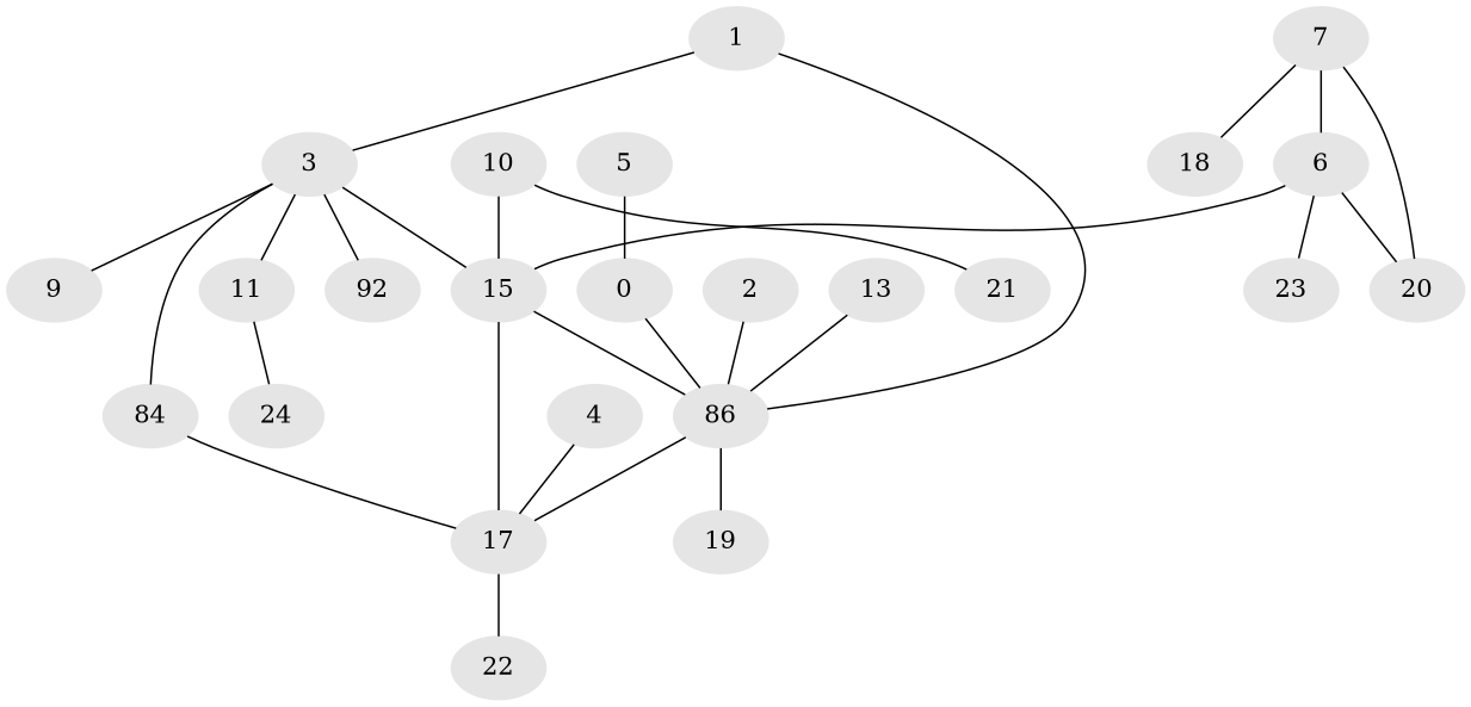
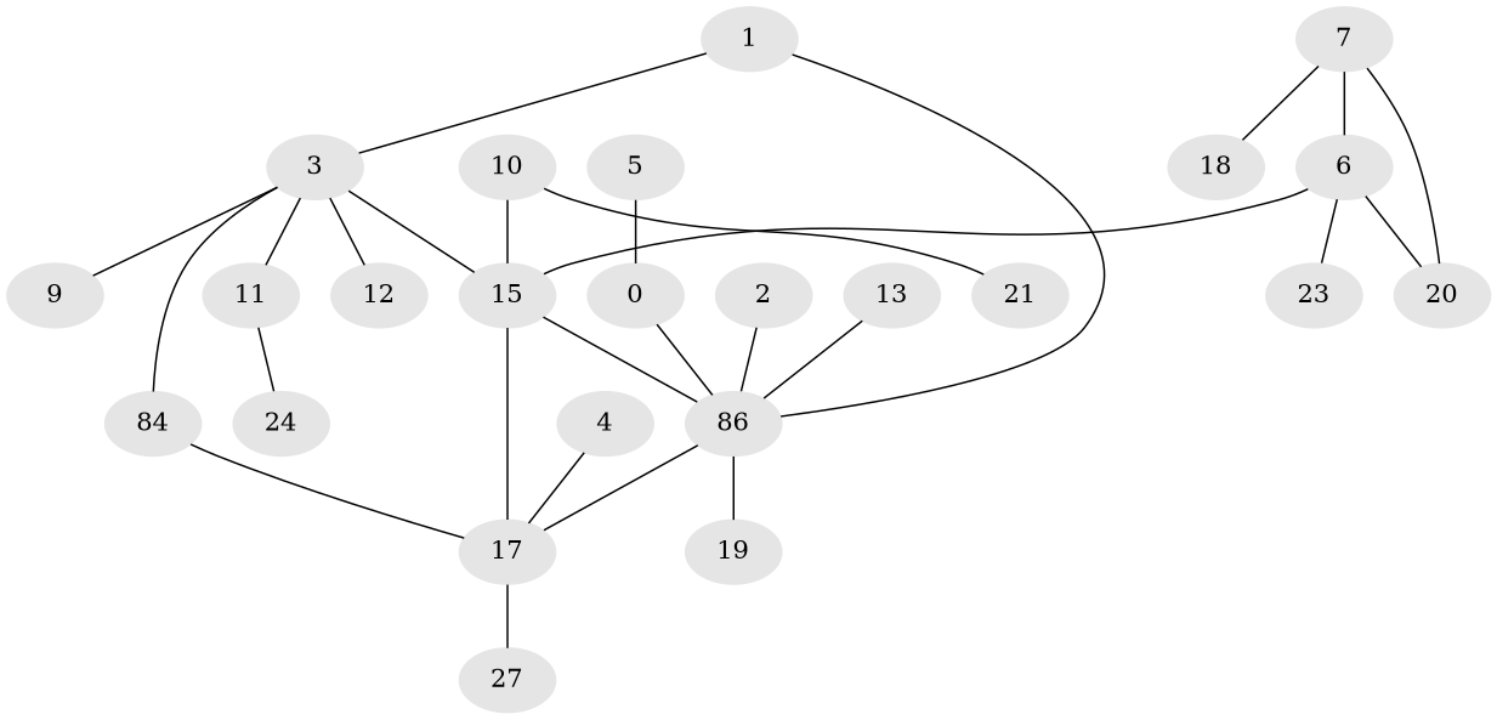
  graph {
    node [color=gray90 style=filled]
    edge [weight=1.0]
    1
    3
    n3 [label=86]
    9
    11
-   12 [label=92]
+   12
    n7 [label=84]
    15
    17
    19
    2
    6
    20
    23
    24
    4
-   22
+   22 [label=27]
    n18 [label=0]
    5
    7
    18
    10
    21
    13
    1 -- 3
    1 -- n3
    3 -- 9
    3 -- 11
    3 -- 12
    3 -- n7
    3 -- 15
    n3 -- 17
    n3 -- 19
    11 -- 24
    n7 -- 17
    15 -- n3 [weight=2.0]
    15 -- 17 [weight=2.0]
    17 -- 22
    2 -- n3
    6 -- 15 [weight=2.0]
    6 -- 20
    6 -- 23
    4 -- 17
    n18 -- n3
    5 -- n18
    7 -- 6
    7 -- 20
    7 -- 18
    10 -- 15
    10 -- 21
    13 -- n3
  }
